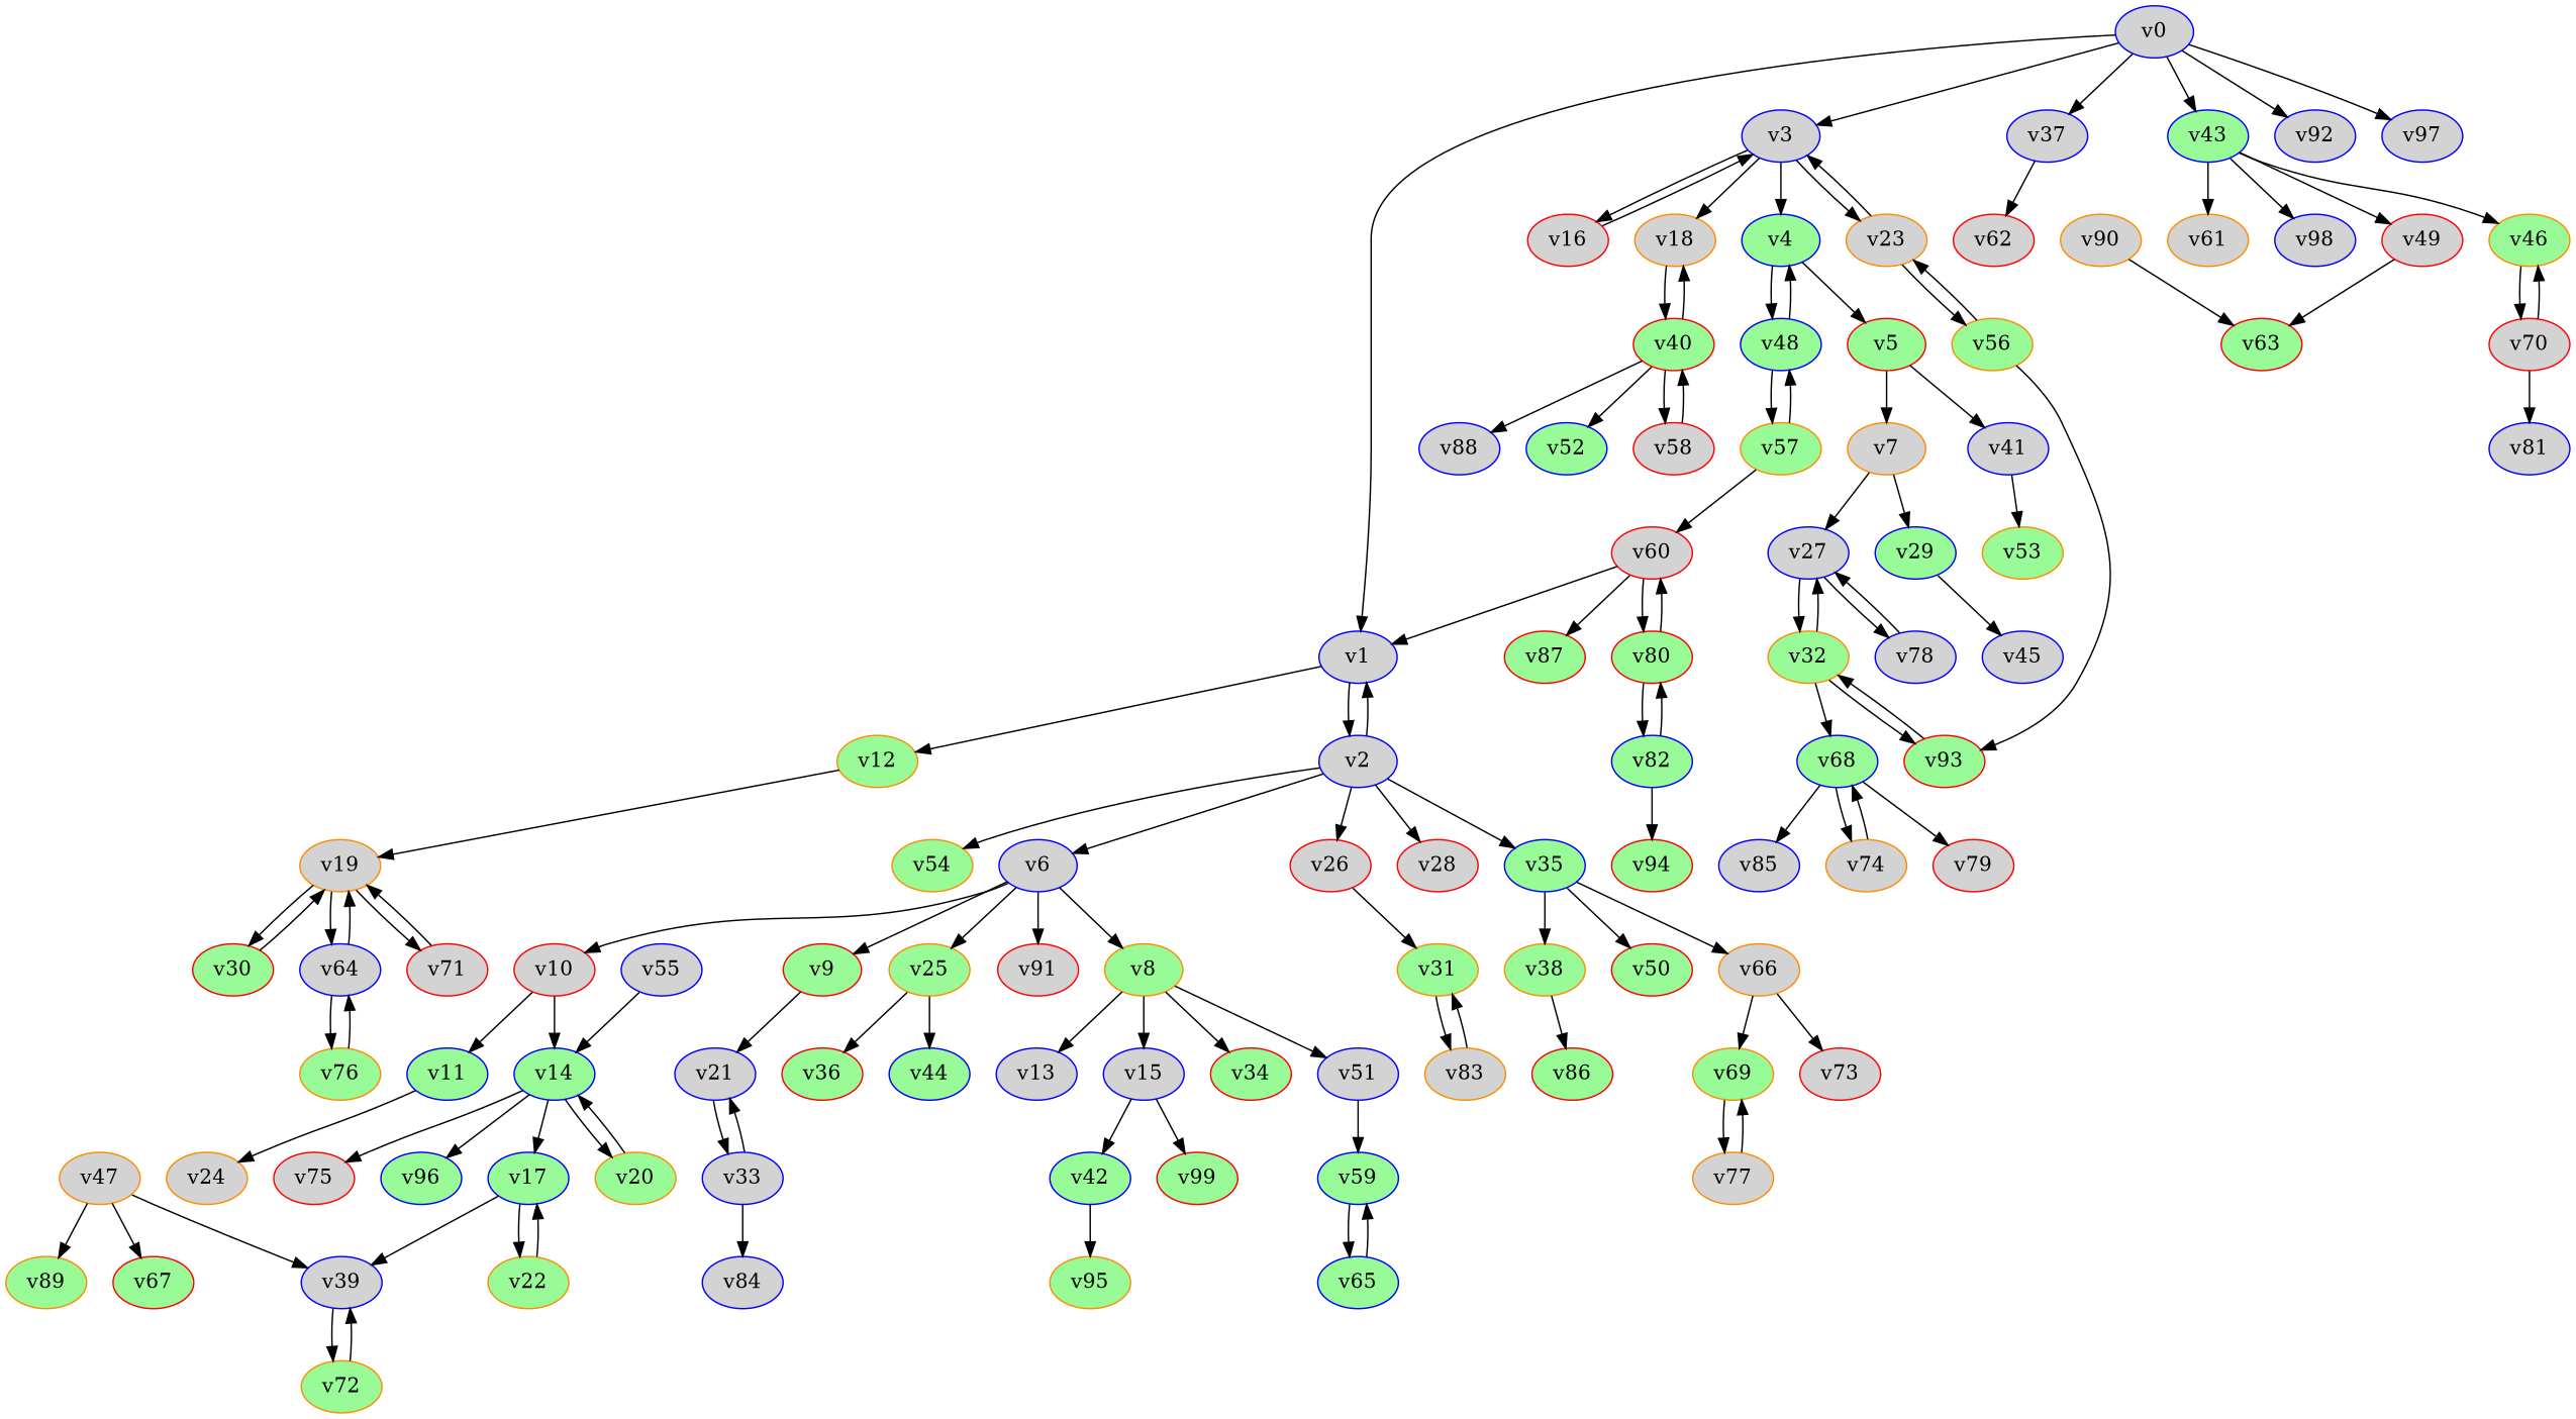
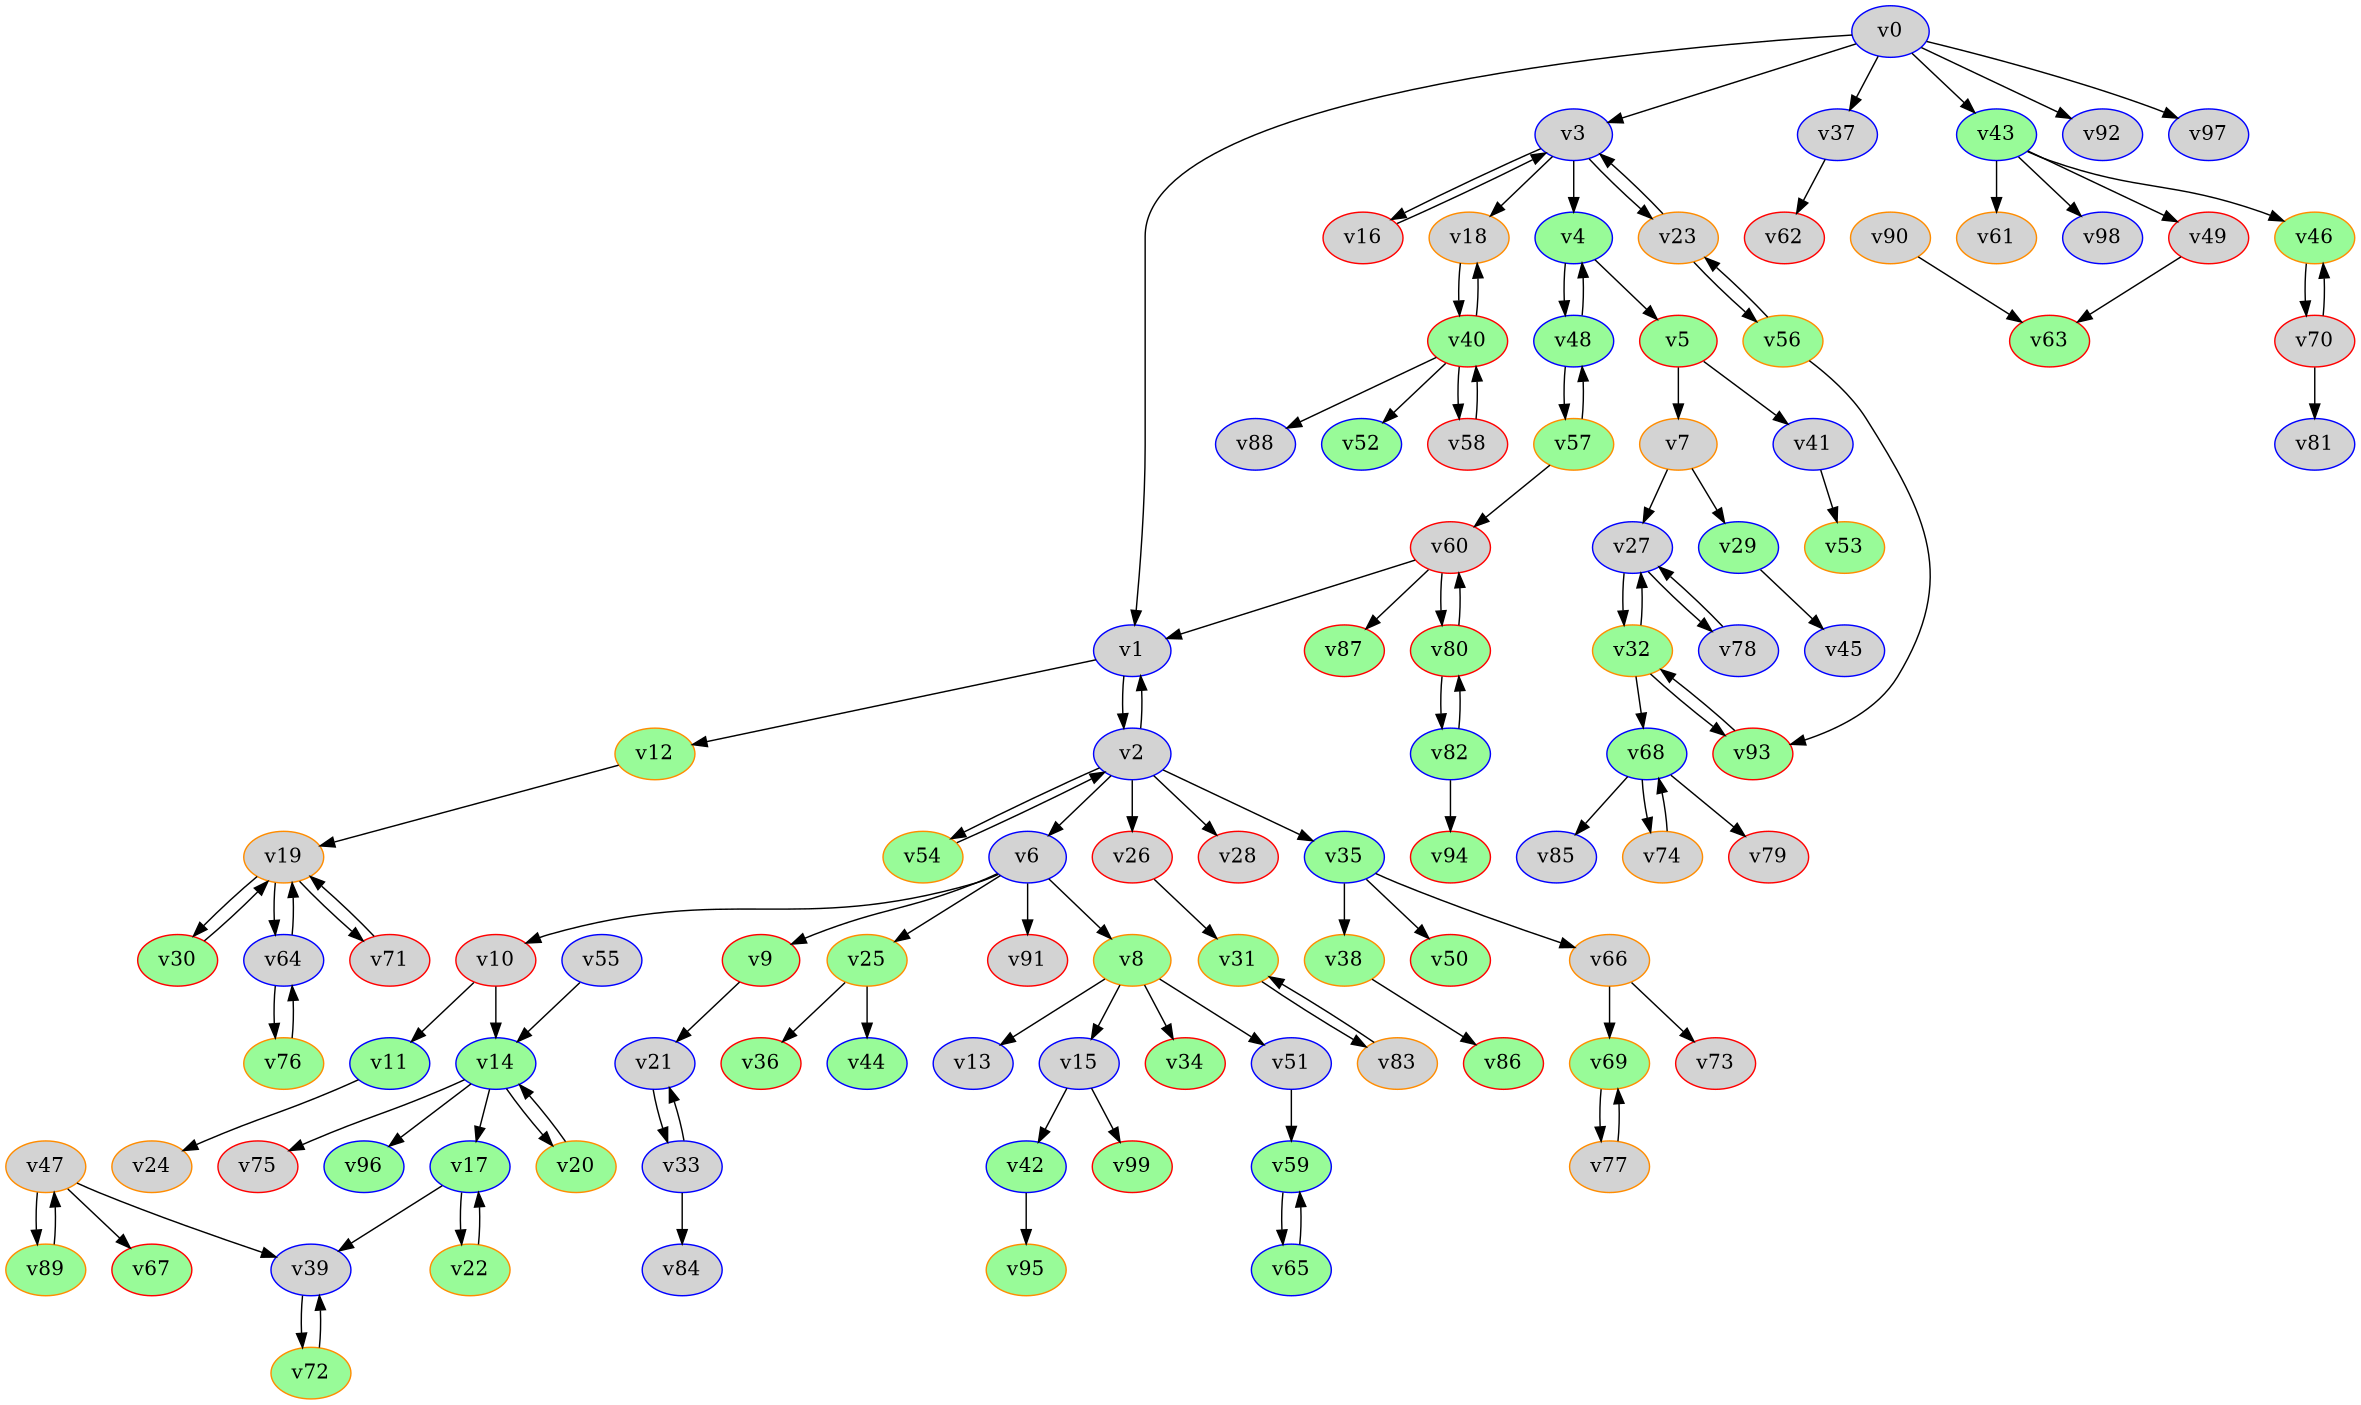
  digraph {
    node [color=blue fillcolor=lightgrey player=1 style=filled weight=7]
    v1
    v0 [player=0 weight=5]
    v3 [weight=1]
    v37 [weight=5]
    v43 [fillcolor=palegreen]
    v92 [player=0 weight=-2]
    v97 [weight=13]
    v2 [player=0 weight=-2]
    v12 [color=darkorange fillcolor=palegreen player=0 weight=8]
    v4 [fillcolor=palegreen player=0]
    v16 [color=red player=0 weight=15]
    v18 [color=darkorange player=0 weight=-2]
    v23 [color=darkorange weight=1]
    v62 [color=red player=0 weight=8]
    v46 [color=darkorange fillcolor=palegreen player=0 weight=2]
    v49 [color=red weight=10]
    v61 [color=darkorange weight=6]
    v98 [player=0 weight=6]
    v6 [player=0 weight=10]
    v26 [color=red player=0 weight=11]
    v28 [color=red player=0 weight=6]
    v35 [fillcolor=palegreen weight=11]
    v54 [color=darkorange fillcolor=palegreen player=0 weight=13]
    v19 [color=darkorange weight=2]
    v8 [color=darkorange fillcolor=palegreen player=0 weight=0]
    v9 [color=red fillcolor=palegreen weight=8]
    v10 [color=red player=0 weight=0]
    v25 [color=darkorange fillcolor=palegreen weight=6]
    v91 [color=red weight=4]
    v31 [color=darkorange fillcolor=palegreen weight=13]
    v38 [color=darkorange fillcolor=palegreen player=0 weight=4]
    v50 [color=red fillcolor=palegreen player=0 weight=0]
    v66 [color=darkorange player=0]
    v5 [color=red fillcolor=palegreen weight=5]
    v48 [fillcolor=palegreen player=0 weight=11]
    v40 [color=red fillcolor=palegreen player=0 weight=5]
    v56 [color=darkorange fillcolor=palegreen player=0 weight=5]
    v7 [color=darkorange weight=13]
    v41 [weight=6]
    v57 [color=darkorange fillcolor=palegreen weight=11]
    v27 [weight=8]
    v29 [fillcolor=palegreen weight=14]
    v53 [color=darkorange fillcolor=palegreen weight=4]
    v13 [weight=5]
    v15
    v34 [color=red fillcolor=palegreen player=0 weight=14]
    v51 [weight=5]
    v21 [weight=16]
    v11 [fillcolor=palegreen weight=10]
    v14 [fillcolor=palegreen player=0 weight=8]
    v36 [color=red fillcolor=palegreen player=0 weight=13]
    v44 [fillcolor=palegreen player=0 weight=11]
    v32 [color=darkorange fillcolor=palegreen player=0 weight=12]
    v78 [player=0 weight=5]
    v45 [weight=2]
    v42 [fillcolor=palegreen player=0 weight=11]
    v99 [color=red fillcolor=palegreen]
    v59 [fillcolor=palegreen weight=11]
    v33 [weight=14]
    v24 [color=darkorange player=0 weight=1]
    v17 [fillcolor=palegreen weight=9]
    v20 [color=darkorange fillcolor=palegreen player=0 weight=-3]
    v75 [color=red weight=-2]
    v96 [fillcolor=palegreen player=0 weight=9]
    v30 [color=red fillcolor=palegreen player=0 weight=8]
    v64 [player=0 weight=4]
    v71 [color=red weight=18]
    v22 [color=darkorange fillcolor=palegreen player=0 weight=15]
    v39 [weight=10]
    v55 [weight=17]
    v95 [color=darkorange fillcolor=palegreen weight=-3]
    v72 [color=darkorange fillcolor=palegreen player=0 weight=10]
    v52 [fillcolor=palegreen player=0 weight=12]
    v58 [color=red player=0 weight=1]
    v88 [player=0 weight=12]
    v76 [color=darkorange fillcolor=palegreen player=0 weight=4]
    v84 [player=0 weight=2]
    v93 [color=red fillcolor=palegreen weight=13]
    v83 [color=darkorange]
    v68 [fillcolor=palegreen player=0 weight=17]
    v74 [color=darkorange player=0 weight=9]
    v79 [color=red weight=12]
    v85 [weight=6]
    v86 [color=red fillcolor=palegreen player=0 weight=0]
    v69 [color=darkorange fillcolor=palegreen weight=10]
    v73 [color=red weight=4]
    v47 [color=darkorange weight=15]
    v67 [color=red fillcolor=palegreen weight=1]
    v89 [color=darkorange fillcolor=palegreen weight=13]
    v70 [color=red player=0 weight=6]
    v63 [color=red fillcolor=palegreen weight=13]
    v81
    v60 [color=red player=0 weight=4]
    v65 [fillcolor=palegreen weight=14]
    v80 [color=red fillcolor=palegreen player=0 weight=10]
    v87 [color=red fillcolor=palegreen weight=14]
    v82 [fillcolor=palegreen player=0 weight=15]
    v90 [color=darkorange player=0 weight=15]
    v77 [color=darkorange weight=12]
    v94 [color=red fillcolor=palegreen player=0 weight=17]
    v1 -> v2
    v1 -> v12
    v0 -> v1
    v0 -> v3
    v0 -> v37
    v0 -> v43
    v0 -> v92
    v0 -> v97
    v3 -> v4
    v3 -> v16
    v3 -> v18
    v3 -> v23
    v37 -> v62
    v43 -> v46
    v43 -> v49
    v43 -> v61
    v43 -> v98
    v2 -> v1
    v2 -> v6
    v2 -> v26
    v2 -> v28
    v2 -> v35
    v2 -> v54
    v12 -> v19
    v4 -> v5
    v4 -> v48
    v16 -> v3
    v18 -> v40
    v23 -> v3
    v23 -> v56
    v46 -> v70
    v49 -> v63
    v6 -> v8
    v6 -> v9
    v6 -> v10
    v6 -> v25
    v6 -> v91
    v26 -> v31
    v35 -> v38
    v35 -> v50
    v35 -> v66
+   v54 -> v2
    v19 -> v30
    v19 -> v64
    v19 -> v71
    v8 -> v13
    v8 -> v15
    v8 -> v34
    v8 -> v51
    v9 -> v21
    v10 -> v11
    v10 -> v14
    v25 -> v36
    v25 -> v44
    v31 -> v83
    v38 -> v86
    v66 -> v69
    v66 -> v73
    v5 -> v7
    v5 -> v41
    v48 -> v4
    v48 -> v57
    v40 -> v18
    v40 -> v52
    v40 -> v58
    v40 -> v88
    v56 -> v23
    v56 -> v93
    v7 -> v27
    v7 -> v29
    v41 -> v53
    v57 -> v48
    v57 -> v60
    v27 -> v32
    v27 -> v78
    v29 -> v45
    v15 -> v42
    v15 -> v99
    v51 -> v59
    v21 -> v33
    v11 -> v24
    v14 -> v17
    v14 -> v20
    v14 -> v75
    v14 -> v96
    v32 -> v27
    v32 -> v93
    v32 -> v68
    v78 -> v27
    v42 -> v95
    v59 -> v65
    v33 -> v21
    v33 -> v84
    v17 -> v22
    v17 -> v39
    v20 -> v14
    v30 -> v19
    v64 -> v19
    v64 -> v76
    v71 -> v19
    v22 -> v17
    v39 -> v72
    v55 -> v14
    v72 -> v39
    v58 -> v40
    v76 -> v64
    v93 -> v32
    v83 -> v31
    v68 -> v74
    v68 -> v79
    v68 -> v85
    v74 -> v68
    v69 -> v77
    v47 -> v39
    v47 -> v67
    v47 -> v89
+   v89 -> v47
    v70 -> v46
    v70 -> v81
    v60 -> v1
    v60 -> v80
    v60 -> v87
    v65 -> v59
    v80 -> v60
    v80 -> v82
    v82 -> v80
    v82 -> v94
    v90 -> v63
    v77 -> v69
  }
